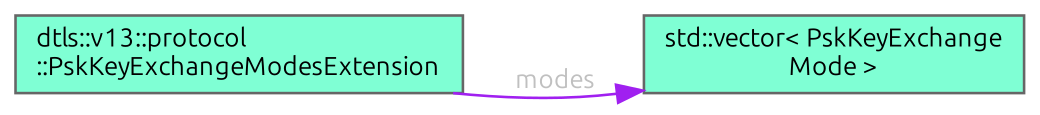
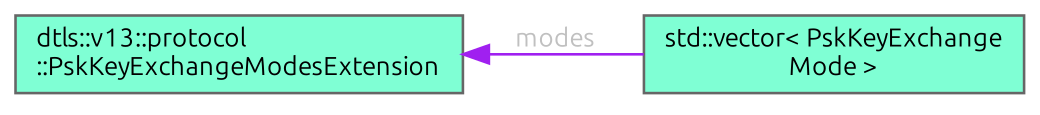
  digraph {
    rankdir=LR
    fontname=Ubuntu
    node [color=gray40 fillcolor=aquamarine fontname=Ubuntu fontsize=10 shape=box style=filled]
    n1 [fontcolor=black height=0.2 label="dtls::v13::protocol\l::PskKeyExchangeModesExtension" width=0.4]
    n2 [height=0.2 label="std::vector\< PskKeyExchange\lMode \>" width=0.4]
-   n2 -> n1 [color=purple dir=back fontcolor=grey fontname=Ubuntu fontsize=10 label=" modes" labelfontname=Helvetica labelfontsize=10 style=solid]
+   n1 -> n2 [color=purple dir=back fontcolor=grey fontname=Ubuntu fontsize=10 label=" modes" labelfontname=Helvetica labelfontsize=10 style=solid]
  }
